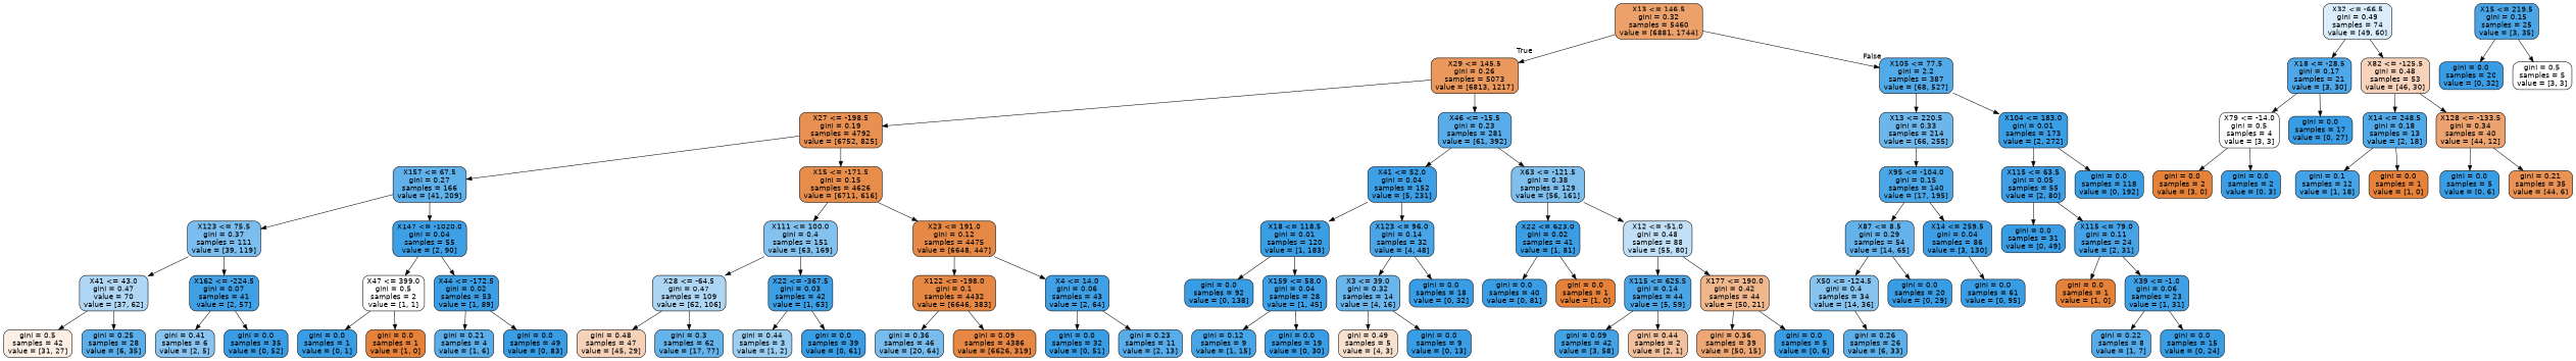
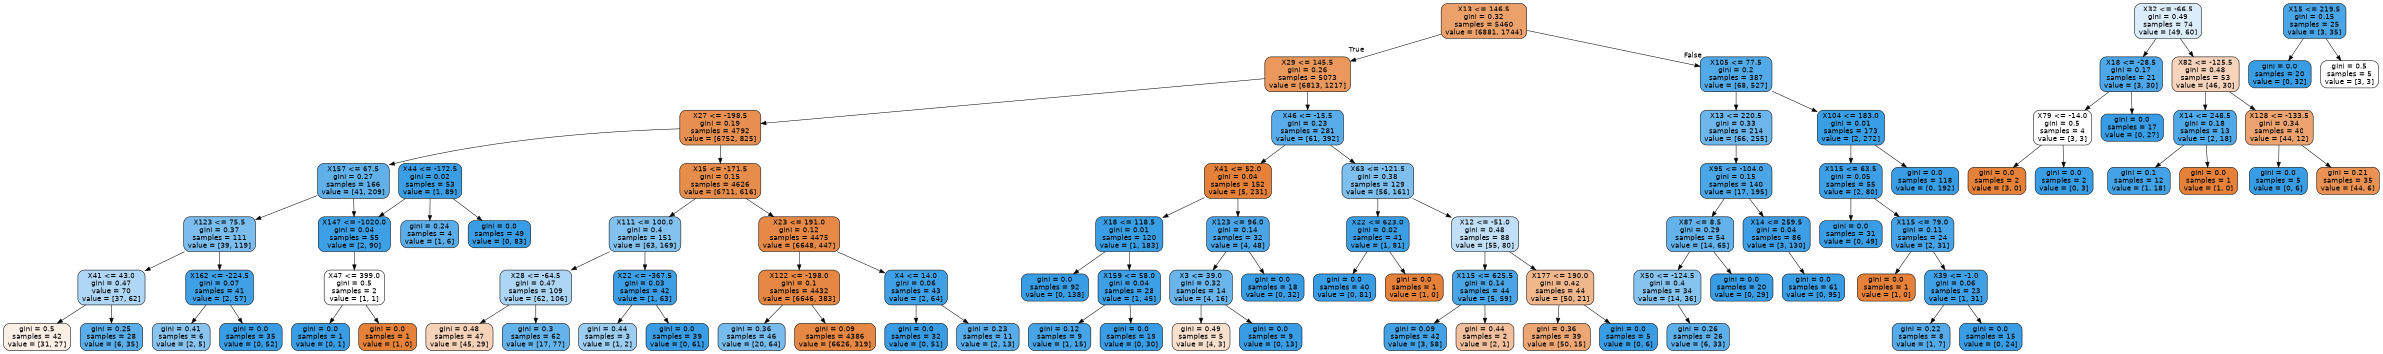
  digraph {
    node [color=black fillcolor="#399de5" fontname=helvetica shape=box style="filled, rounded"]
    edge [fontname=helvetica]
    n1 [fillcolor="#eca16b" label="X13 <= 146.5\ngini = 0.32\nsamples = 5460\nvalue = [6881, 1744]"]
    n2 [fillcolor="#ea985c" label="X29 <= 145.5\ngini = 0.26\nsamples = 5073\nvalue = [6813, 1217]"]
-   n3 [fillcolor="#53aae8" label="X105 <= 77.5\ngini = 2.2\nsamples = 387\nvalue = [68, 527]"]
+   n3 [fillcolor="#53aae8" label="X105 <= 77.5\ngini = 0.2\nsamples = 387\nvalue = [68, 527]"]
    n4 [fillcolor="#e89051" label="X27 <= -198.5\ngini = 0.19\nsamples = 4792\nvalue = [6752, 825]"]
    n5 [fillcolor="#58ace9" label="X46 <= -15.5\ngini = 0.23\nsamples = 281\nvalue = [61, 392]"]
    n6 [fillcolor="#6cb6ec" label="X13 <= 220.5\ngini = 0.33\nsamples = 214\nvalue = [66, 255]"]
    n7 [fillcolor="#3a9ee5" label="X104 <= 183.0\ngini = 0.01\nsamples = 173\nvalue = [2, 272]"]
    n8 [fillcolor="#60b0ea" label="X157 <= 67.5\ngini = 0.27\nsamples = 166\nvalue = [41, 209]"]
    n9 [fillcolor="#e78d4b" label="X15 <= -171.5\ngini = 0.15\nsamples = 4626\nvalue = [6711, 616]"]
-   n10 [fillcolor="#3d9fe6" label="X41 <= 52.0\ngini = 0.04\nsamples = 152\nvalue = [5, 231]"]
+   n10 [fillcolor="#e58139" label="X41 <= 52.0\ngini = 0.04\nsamples = 152\nvalue = [5, 231]"]
    n11 [fillcolor="#7ebfee" label="X63 <= -121.5\ngini = 0.38\nsamples = 129\nvalue = [56, 161]"]
    n12 [fillcolor="#7abdee" label="X123 <= 75.5\ngini = 0.37\nsamples = 111\nvalue = [39, 119]"]
    n13 [fillcolor="#3d9fe6" label="X147 <= -1020.0\ngini = 0.04\nsamples = 55\nvalue = [2, 90]"]
    n14 [fillcolor="#83c2ef" label="X111 <= 100.0\ngini = 0.4\nsamples = 151\nvalue = [63, 169]"]
    n15 [fillcolor="#e78946" label="X23 <= 191.0\ngini = 0.12\nsamples = 4475\nvalue = [6648, 447]"]
    n16 [fillcolor="#afd7f5" label="X41 <= 43.0\ngini = 0.47\nvalue = 70\nvalue = [37, 62]"]
    n17 [fillcolor="#40a0e6" label="X162 <= -224.5\ngini = 0.07\nsamples = 41\nvalue = [2, 57]"]
    n18 [fillcolor="#ffffff" label="X47 <= 399.0\ngini = 0.5\nsamples = 2\nvalue = [1, 1]"]
    n19 [fillcolor="#3b9ee5" label="X44 <= -172.5\ngini = 0.02\nsamples = 53\nvalue = [1, 89]"]
    n20 [fillcolor="#fcefe5" label="gini = 0.5\nsamples = 42\nvalue = [31, 27]"]
    n21 [fillcolor="#5baee9" label="gini = 0.25\nsamples = 28\nvalue = [6, 35]"]
    n22 [fillcolor="#88c4ef" label="gini = 0.41\nsamples = 6\nvalue = [2, 5]"]
    n23 [label="gini = 0.0\nsamples = 35\nvalue = [0, 52]"]
    n24 [label="gini = 0.0\nsamples = 1\nvalue = [0, 1]"]
    n25 [fillcolor="#e58139" label="gini = 0.0\nsamples = 1\nvalue = [1, 0]"]
-   n26 [fillcolor="#5aade9" label="gini = 0.21\nsamples = 4\nvalue = [1, 6]"]
+   n26 [fillcolor="#5aade9" label="gini = 0.24\nsamples = 4\nvalue = [1, 6]"]
    n27 [label="gini = 0.0\nsamples = 49\nvalue = [0, 83]"]
    n28 [fillcolor="#add6f4" label="X28 <= -64.5\ngini = 0.47\nsamples = 109\nvalue = [62, 106]"]
    n29 [fillcolor="#3c9fe5" label="X22 <= -367.5\ngini = 0.03\nsamples = 42\nvalue = [1, 63]"]
    n30 [fillcolor="#e68844" label="X122 <= -198.0\ngini = 0.1\nsamples = 4432\nvalue = [6646, 383]"]
    n31 [fillcolor="#3fa0e6" label="X4 <= 14.0\ngini = 0.06\nsamples = 43\nvalue = [2, 64]"]
    n32 [fillcolor="#f6d2b9" label="gini = 0.48\nsamples = 47\nvalue = [45, 29]"]
    n33 [fillcolor="#65b3eb" label="gini = 0.3\nsamples = 62\nvalue = [17, 77]"]
    n34 [fillcolor="#9ccef2" label="gini = 0.44\nsamples = 3\nvalue = [1, 2]"]
    n35 [label="gini = 0.0\nsamples = 39\nvalue = [0, 61]"]
    n36 [fillcolor="#77bced" label="gini = 0.36\nsamples = 46\nvalue = [20, 64]"]
    n37 [fillcolor="#e68743" label="gini = 0.09\nsamples = 4386\nvalue = [6626, 319]"]
    n38 [label="gini = 0.0\nsamples = 32\nvalue = [0, 51]"]
    n39 [fillcolor="#57ace9" label="gini = 0.23\nsamples = 11\nvalue = [2, 13]"]
    n40 [fillcolor="#3a9ee5" label="X18 <= 118.5\ngini = 0.01\nsamples = 120\nvalue = [1, 183]"]
    n41 [fillcolor="#49a5e7" label="X123 <= 96.0\ngini = 0.14\nsamples = 32\nvalue = [4, 48]"]
    n42 [fillcolor="#3b9ee5" label="X22 <= 623.0\ngini = 0.02\nsamples = 41\nvalue = [1, 81]"]
    n43 [fillcolor="#c1e0f7" label="X12 <= -51.0\ngini = 0.48\nsamples = 88\nvalue = [55, 80]"]
    n44 [label="gini = 0.0\nsamples = 92\nvalue = [0, 138]"]
    n45 [fillcolor="#3d9fe6" label="X159 <= 58.0\ngini = 0.04\nsamples = 28\nvalue = [1, 45]"]
    n46 [fillcolor="#6ab6ec" label="X3 <= 39.0\ngini = 0.32\nsamples = 14\nvalue = [4, 16]"]
    n47 [label="gini = 0.0\nsamples = 18\nvalue = [0, 32]"]
    n48 [fillcolor="#46a4e7" label="gini = 0.12\nsamples = 9\nvalue = [1, 15]"]
    n49 [label="gini = 0.0\nsamples = 19\nvalue = [0, 30]"]
    n50 [fillcolor="#f8e0ce" label="gini = 0.49\nsamples = 5\nvalue = [4, 3]"]
    n51 [label="gini = 0.0\nsamples = 9\nvalue = [0, 13]"]
    n52 [label="gini = 0.0\nsamples = 40\nvalue = [0, 81]"]
    n53 [fillcolor="#e58139" label="gini = 0.0\nsamples = 1\nvalue = [1, 0]"]
    n54 [fillcolor="#4aa5e7" label="X115 <= 625.5\ngini = 0.14\nsamples = 44\nvalue = [5, 59]"]
    n55 [fillcolor="#f0b68c" label="X177 <= 190.0\ngini = 0.42\nsamples = 44\nvalue = [50, 21]"]
    n56 [fillcolor="#43a2e6" label="gini = 0.09\nsamples = 42\nvalue = [3, 58]"]
    n57 [fillcolor="#f2c09c" label="gini = 0.44\nsamples = 2\nvalue = [2, 1]"]
    n58 [fillcolor="#eda774" label="gini = 0.36\nsamples = 39\nvalue = [50, 15]"]
    n59 [label="gini = 0.0\nsamples = 5\nvalue = [0, 6]"]
    n60 [fillcolor="#4aa6e7" label="X95 <= -104.0\ngini = 0.15\nsamples = 140\nvalue = [17, 195]"]
    n61 [fillcolor="#3e9fe6" label="X115 <= 63.5\ngini = 0.05\nsamples = 55\nvalue = [2, 80]"]
    n62 [label="gini = 0.0\nsamples = 118\nvalue = [0, 192]"]
    n63 [fillcolor="#dbedfa" label="X32 <= -66.5\ngini = 0.49\nsamples = 74\nvalue = [49, 60]"]
    n64 [fillcolor="#4da7e8" label="X18 <= -28.5\ngini = 0.17\nsamples = 21\nvalue = [3, 30]"]
    n65 [fillcolor="#f6d3ba" label="X82 <= -125.5\ngini = 0.48\nsamples = 53\nvalue = [46, 30]"]
    n66 [fillcolor="#64b2eb" label="X87 <= 8.5\ngini = 0.29\nsamples = 54\nvalue = [14, 65]"]
    n67 [fillcolor="#3e9fe6" label="X14 <= 259.5\ngini = 0.04\nsamples = 86\nvalue = [3, 130]"]
    n68 [fillcolor="#ffffff" label="X79 <= -14.0\ngini = 0.5\nsamples = 4\nvalue = [3, 3]"]
    n69 [label="gini = 0.0\nsamples = 17\nvalue = [0, 27]"]
    n70 [fillcolor="#4fa8e8" label="X14 <= 248.5\ngini = 0.18\nsamples = 13\nvalue = [2, 18]"]
    n71 [fillcolor="#eca36f" label="X128 <= -133.5\ngini = 0.34\nsamples = 40\nvalue = [44, 12]"]
    n72 [fillcolor="#e58139" label="gini = 0.0\nsamples = 2\nvalue = [3, 0]"]
    n73 [label="gini = 0.0\nsamples = 2\nvalue = [0, 3]"]
    n74 [fillcolor="#44a2e6" label="gini = 0.1\nsamples = 12\nvalue = [1, 18]"]
    n75 [fillcolor="#e58139" label="gini = 0.0\nsamples = 1\nvalue = [1, 0]"]
    n76 [label="gini = 0.0\nsamples = 5\nvalue = [0, 6]"]
    n77 [fillcolor="#e99254" label="gini = 0.21\nsamples = 35\nvalue = [44, 6]"]
    n78 [fillcolor="#86c3ef" label="X50 <= -124.5\ngini = 0.4\nsamples = 34\nvalue = [14, 36]"]
    n79 [label="gini = 0.0\nsamples = 20\nvalue = [0, 29]"]
    n80 [label="gini = 0.0\nsamples = 61\nvalue = [0, 95]"]
    n81 [fillcolor="#5dafea" label="gini = 0.26\nsamples = 26\nvalue = [6, 33]"]
    n82 [fillcolor="#4aa5e7" label="X15 <= 219.5\ngini = 0.15\nsamples = 25\nvalue = [3, 35]"]
    n83 [label="gini = 0.0\nsamples = 20\nvalue = [0, 32]"]
    n84 [fillcolor="#ffffff" label="gini = 0.5\nsamples = 5\nvalue = [3, 3]"]
    n85 [label="gini = 0.0\nsamples = 31\nvalue = [0, 49]"]
    n86 [fillcolor="#46a3e7" label="X115 <= 79.0\ngini = 0.11\nsamples = 24\nvalue = [2, 31]"]
    n87 [fillcolor="#e58139" label="gini = 0.0\nsamples = 1\nvalue = [1, 0]"]
    n88 [fillcolor="#3fa0e6" label="X39 <= -1.0\ngini = 0.06\nsamples = 23\nvalue = [1, 31]"]
    n89 [fillcolor="#55abe9" label="gini = 0.22\nsamples = 8\nvalue = [1, 7]"]
    n90 [label="gini = 0.0\nsamples = 15\nvalue = [0, 24]"]
    n1 -> n2 [headlabel=True labelangle=45 labeldistance=2.5]
    n1 -> n3 [headlabel=False labelangle=-45 labeldistance=2.5]
    n2 -> n4
    n2 -> n5
    n3 -> n6
    n3 -> n7
    n4 -> n8
    n4 -> n9
    n5 -> n10
    n5 -> n11
    n6 -> n60
    n7 -> n61
    n7 -> n62
    n8 -> n12
    n8 -> n13
    n9 -> n14
    n9 -> n15
    n10 -> n40
    n10 -> n41
    n11 -> n42
    n11 -> n43
    n12 -> n16
    n12 -> n17
    n13 -> n18
-   n13 -> n19
+   n19 -> n13
    n14 -> n28
    n14 -> n29
    n15 -> n30
    n15 -> n31
    n16 -> n20
    n16 -> n21
    n17 -> n22
    n17 -> n23
    n18 -> n24
    n18 -> n25
    n19 -> n26
    n19 -> n27
    n28 -> n32
    n28 -> n33
    n29 -> n34
    n29 -> n35
    n30 -> n36
    n30 -> n37
    n31 -> n38
    n31 -> n39
    n40 -> n44
    n40 -> n45
    n41 -> n46
    n41 -> n47
    n42 -> n52
    n42 -> n53
    n43 -> n54
    n43 -> n55
    n45 -> n48
    n45 -> n49
    n46 -> n50
    n46 -> n51
    n54 -> n56
    n54 -> n57
    n55 -> n58
    n55 -> n59
    n60 -> n66
    n60 -> n67
    n61 -> n85
    n61 -> n86
    n63 -> n64
    n63 -> n65
    n64 -> n68
    n64 -> n69
    n65 -> n70
    n65 -> n71
    n66 -> n78
    n66 -> n79
    n67 -> n80
    n68 -> n72
    n68 -> n73
    n70 -> n74
    n70 -> n75
    n71 -> n76
    n71 -> n77
    n78 -> n81
    n82 -> n83
    n82 -> n84
    n86 -> n87
    n86 -> n88
    n88 -> n89
    n88 -> n90
  }
